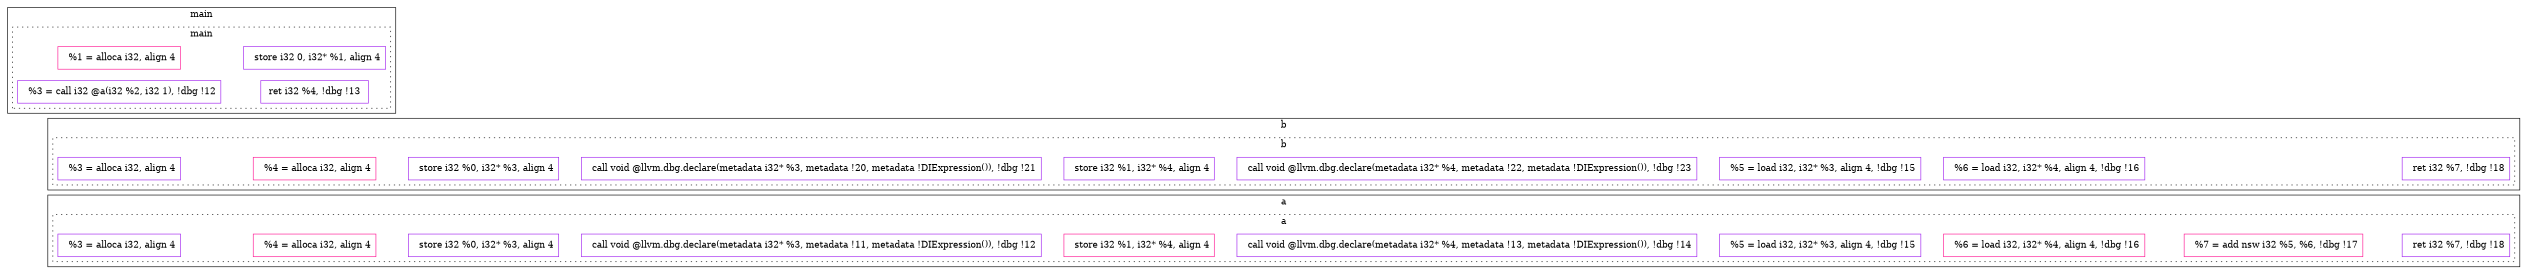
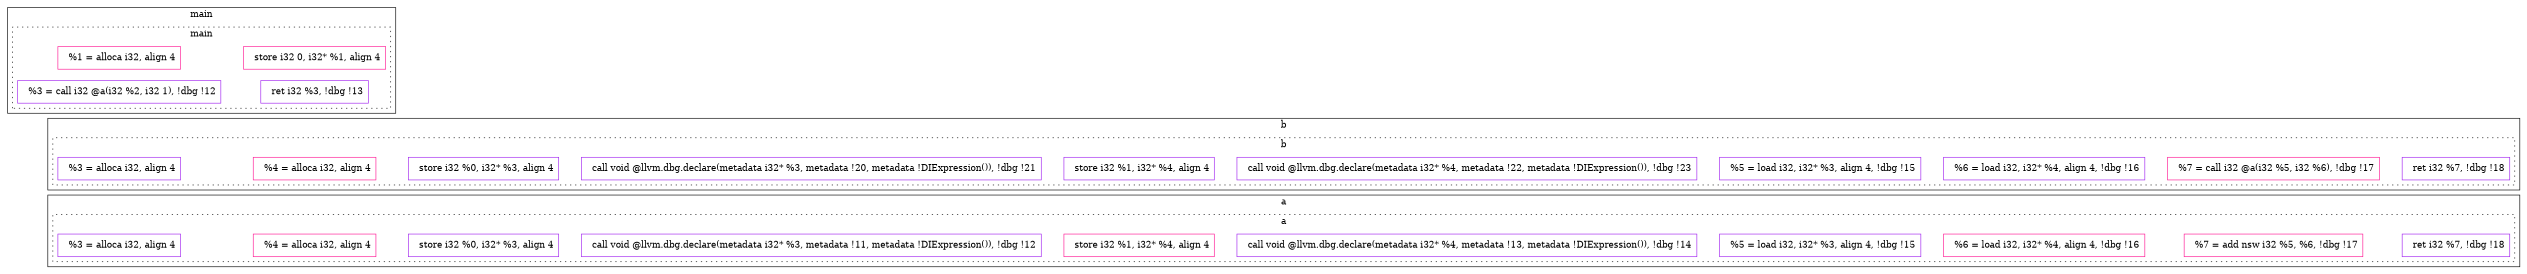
  digraph {
    compound=true
    rankdir=LR
    node [color=purple shape=rectangle]
    edge [style=invis]
    n1 [label="  %3 = alloca i32, align 4"]
    n2 [color=deeppink label="  %4 = alloca i32, align 4"]
    n3 [label="  store i32 %0, i32* %3, align 4"]
    n4 [label="  call void @llvm.dbg.declare(metadata i32* %3, metadata !11, metadata !DIExpression()), !dbg !12"]
    n5 [color=deeppink label="  store i32 %1, i32* %4, align 4"]
    n6 [label="  call void @llvm.dbg.declare(metadata i32* %4, metadata !13, metadata !DIExpression()), !dbg !14"]
    n7 [label="  %5 = load i32, i32* %3, align 4, !dbg !15"]
    n8 [color=deeppink label="  %6 = load i32, i32* %4, align 4, !dbg !16"]
    n9 [color=deeppink label="  %7 = add nsw i32 %5, %6, !dbg !17"]
    n10 [label="  ret i32 %7, !dbg !18"]
    n11 [label="  %3 = alloca i32, align 4"]
    n12 [color=deeppink label="  %4 = alloca i32, align 4"]
    n13 [label="  store i32 %0, i32* %3, align 4"]
    n14 [label="  call void @llvm.dbg.declare(metadata i32* %3, metadata !20, metadata !DIExpression()), !dbg !21"]
    n15 [label="  store i32 %1, i32* %4, align 4"]
    n16 [label="  call void @llvm.dbg.declare(metadata i32* %4, metadata !22, metadata !DIExpression()), !dbg !23"]
    n17 [label="  %5 = load i32, i32* %3, align 4, !dbg !15"]
    n18 [label="  %6 = load i32, i32* %4, align 4, !dbg !16"]
+   n19 [color=deeppink label="  %7 = call i32 @a(i32 %5, i32 %6), !dbg !17"]
    n20 [label="  ret i32 %7, !dbg !18"]
    n21 [color=deeppink label="  %1 = alloca i32, align 4"]
-   n22 [label="  store i32 0, i32* %1, align 4"]
+   n22 [color=deeppink label="  store i32 0, i32* %1, align 4"]
    n23 [label="  %3 = call i32 @a(i32 %2, i32 1), !dbg !12"]
-   n24 [label="ret i32 %4, !dbg !13"]
+   n24 [label="  ret i32 %3, !dbg !13"]
    subgraph cluster_1 {
      label=a
      subgraph cluster_2 {
        label=a
        style=dotted
        n1
        n2
        n3
        n4
        n5
        n6
        n7
        n8
        n9
        n10
      }
    }
    subgraph cluster_3 {
      label=b
      subgraph cluster_4 {
        label=b
        style=dotted
        n11
        n12
        n13
        n14
        n15
        n16
        n17
        n18
+       n19
        n20
      }
    }
    subgraph cluster_5 {
      label=main
      subgraph cluster_6 {
        label=main
        style=dotted
        n21
        n22
        n23
        n24
      }
    }
    n1 -> n2
    n2 -> n3
    n3 -> n4
    n4 -> n5
    n5 -> n6
    n6 -> n7
    n7 -> n8
    n8 -> n9
    n9 -> n10
    n11 -> n12
    n12 -> n13
    n13 -> n14
    n14 -> n15
    n15 -> n16
    n16 -> n17
    n17 -> n18
+   n18 -> n19
+   n19 -> n20
    n21 -> n22
    n23 -> n24
  }
